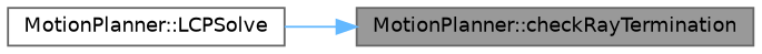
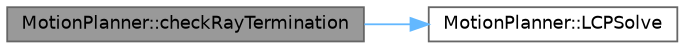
  digraph {
    rankdir=RL
    node [fontname=Helvetica fontsize=10 shape=box style=filled]
    n1 [color=gray40 fillcolor=grey60 fontcolor=black height=0.2 label="MotionPlanner::checkRayTermination" width=0.4]
    n2 [color=grey40 fillcolor=white height=0.2 label="MotionPlanner::LCPSolve" width=0.4]
-   n1 -> n2 [color=steelblue1 dir=back fontname=Helvetica fontsize=10 labelfontname=Helvetica labelfontsize=10 style=solid]
+   n2 -> n1 [color=steelblue1 dir=back fontname=Helvetica fontsize=10 labelfontname=Helvetica labelfontsize=10 style=solid]
  }
